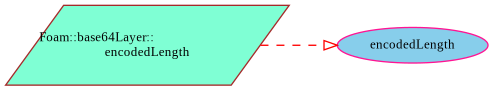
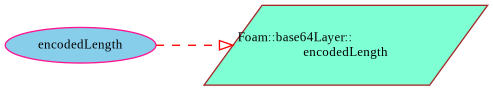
  digraph {
    rankdir=LR
    fontname="Liberation Serif"
    node [fontname="Liberation Serif" fontsize=10 style=filled]
    n1 [color=deeppink fillcolor=skyblue fontcolor=black height=0.2 label=encodedLength shape=ellipse width=0.4]
    n2 [color=brown fillcolor=aquamarine height=0.2 label="Foam::base64Layer::\lencodedLength" shape=parallelogram width=0.4]
-   n2 -> n1 [color=red fontname="Liberation Serif" fontsize=10 labelfontname=Helvetica labelfontsize=10 style=dashed arrowhead=onormal]
+   n1 -> n2 [color=red fontname="Liberation Serif" fontsize=10 labelfontname=Helvetica labelfontsize=10 style=dashed arrowhead=onormal]
  }
